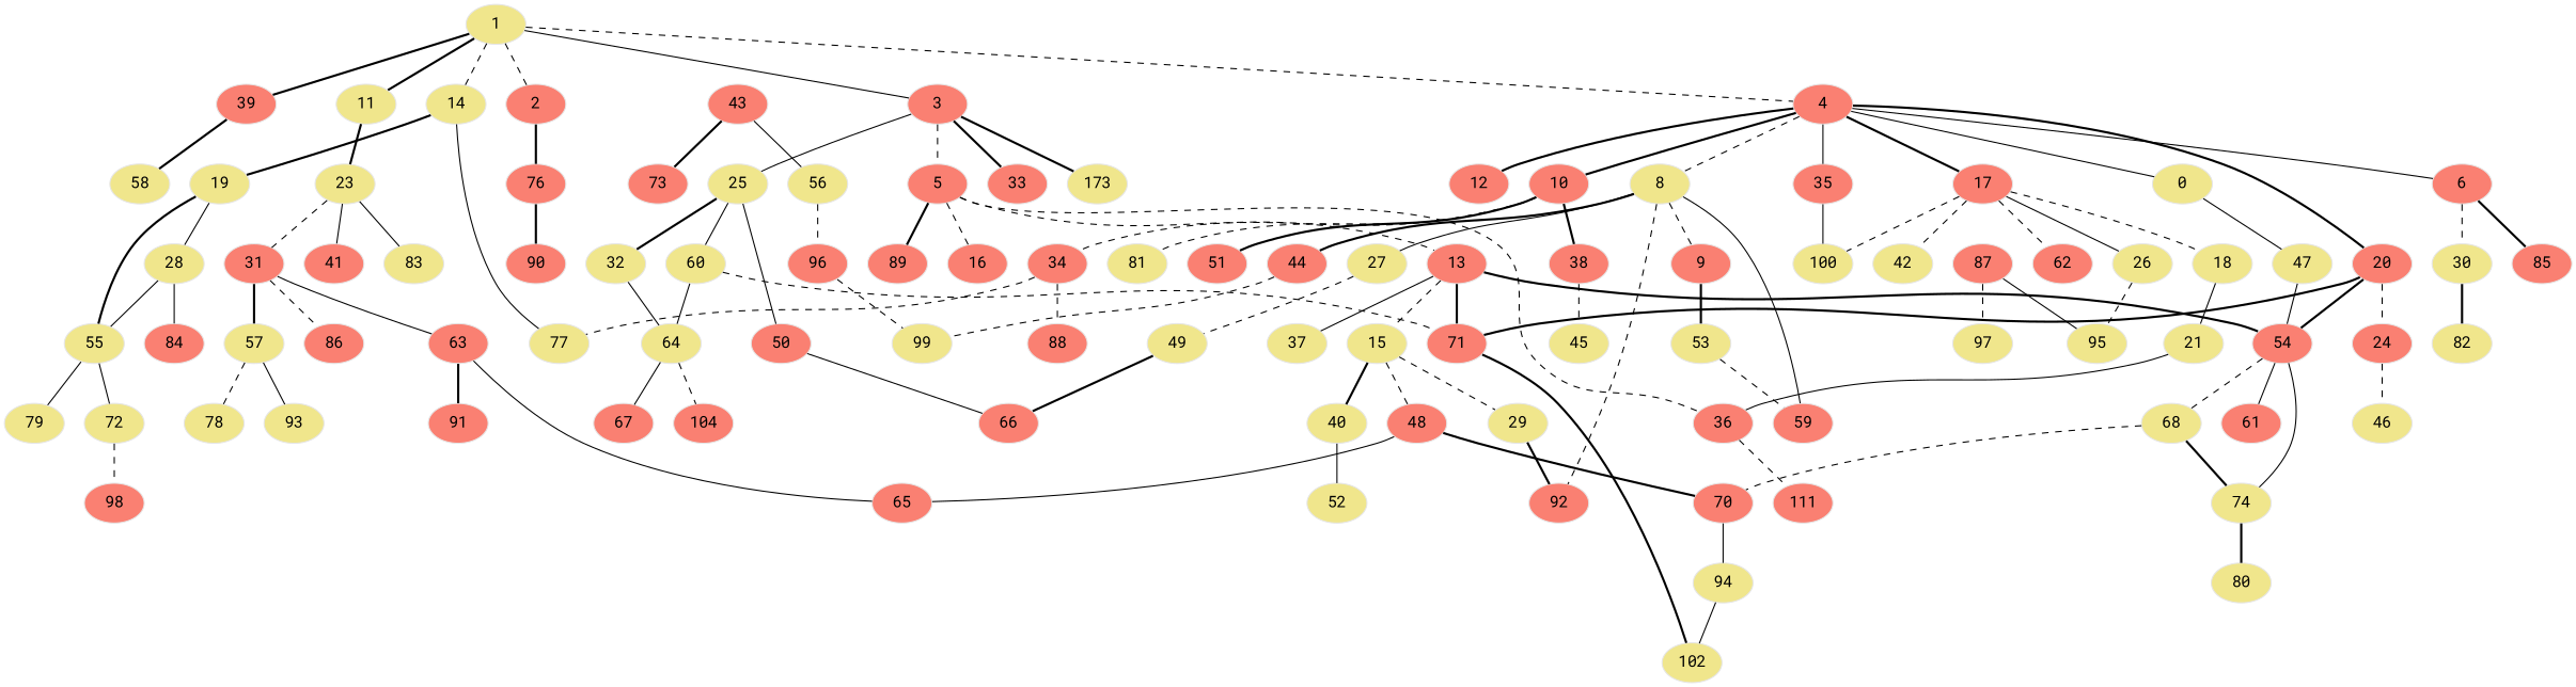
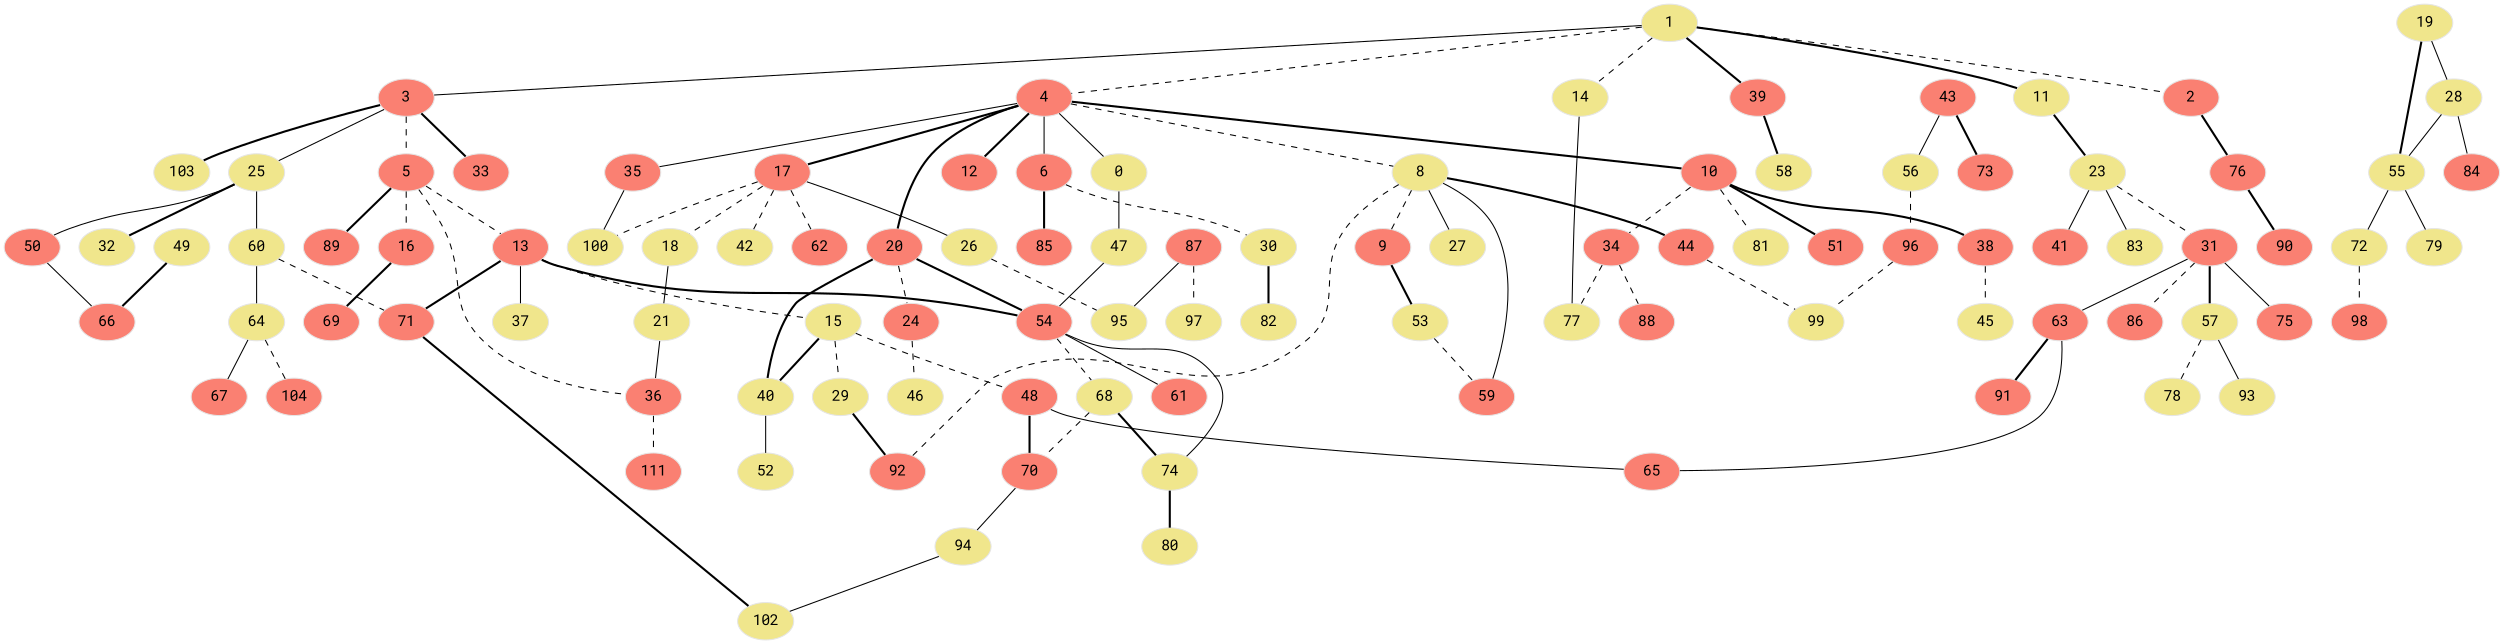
  graph {
    fontname="Roboto Mono"
    node [color=gray90 fillcolor=salmon fontname="Roboto Mono" style=filled]
    edge [fontname="Roboto Mono" style=dashed]
    1 [fillcolor=khaki]
    2
    3
    4
    11 [fillcolor=khaki]
    14 [fillcolor=khaki]
    39
    76
    5
    25 [fillcolor=khaki]
    33
-   103 [fillcolor=khaki label=173]
+   103 [fillcolor=khaki]
    6
    n14 [fillcolor=khaki label=0]
    8 [fillcolor=khaki]
    10
    12
    17
    20
    35
    23 [fillcolor=khaki]
    19 [fillcolor=khaki]
    77 [fillcolor=khaki]
    58 [fillcolor=khaki]
    90
    13
    16
    36
    89
    32 [fillcolor=khaki]
    50
    60 [fillcolor=khaki]
    30 [fillcolor=khaki]
    85
    47 [fillcolor=khaki]
    9
    27 [fillcolor=khaki]
    44
    59
    92
    34
    38
    51
    81 [fillcolor=khaki]
    18 [fillcolor=khaki]
    26 [fillcolor=khaki]
    42 [fillcolor=khaki]
    62
    100 [fillcolor=khaki]
    54
    40 [fillcolor=khaki]
    24
    15 [fillcolor=khaki]
    37 [fillcolor=khaki]
    71
+   69
    n57 [label=111]
    82 [fillcolor=khaki]
    53 [fillcolor=khaki]
    49 [fillcolor=khaki]
    99 [fillcolor=khaki]
    88
    45 [fillcolor=khaki]
    31
    41
    83 [fillcolor=khaki]
    29 [fillcolor=khaki]
    48
    61
    68 [fillcolor=khaki]
    74 [fillcolor=khaki]
    102 [fillcolor=khaki]
    28 [fillcolor=khaki]
    55 [fillcolor=khaki]
    52 [fillcolor=khaki]
    65
    70
    21 [fillcolor=khaki]
    95 [fillcolor=khaki]
    84
    72 [fillcolor=khaki]
    79 [fillcolor=khaki]
    46 [fillcolor=khaki]
    56 [fillcolor=khaki]
    43
    73
    87
    97 [fillcolor=khaki]
    57 [fillcolor=khaki]
    63
+   75
    86
    64 [fillcolor=khaki]
    66
    78 [fillcolor=khaki]
    93 [fillcolor=khaki]
    91
    67
    104
    96
    94 [fillcolor=khaki]
    80 [fillcolor=khaki]
    98
    1 -- 2
    1 -- 3 [style=solid]
    1 -- 4
    1 -- 11 [style=bold]
    1 -- 14
    1 -- 39 [style=bold]
    2 -- 76 [style=bold]
    3 -- 5
    3 -- 25 [style=solid]
    3 -- 33 [style=bold]
    3 -- 103 [style=bold]
    4 -- 6 [style=solid]
    4 -- n14 [style=solid]
    4 -- 8
    4 -- 10 [style=bold]
    4 -- 12 [style=bold]
    4 -- 17 [style=bold]
    4 -- 20 [style=bold]
    4 -- 35 [style=solid]
    11 -- 23 [style=bold]
-   14 -- 19 [style=bold]
    14 -- 77 [style=solid]
    39 -- 58 [style=bold]
    76 -- 90 [style=bold]
    5 -- 13
    5 -- 16
    5 -- 36
    5 -- 89 [style=bold]
    25 -- 32 [style=bold]
    25 -- 50 [style=solid]
    25 -- 60 [style=solid]
    6 -- 30
    6 -- 85 [style=bold]
    n14 -- 47 [style=solid]
    8 -- 9
    8 -- 27 [style=solid]
    8 -- 44 [style=bold]
    8 -- 59 [style=solid]
    8 -- 92
    10 -- 34
    10 -- 38 [style=bold]
    10 -- 51 [style=bold]
    10 -- 81
    17 -- 18
    17 -- 26 [style=solid]
    17 -- 42
    17 -- 62
    17 -- 100
    20 -- 54 [style=bold]
-   20 -- 71 [style=bold]
+   20 -- 40 [style=bold]
    20 -- 24
    35 -- 100 [style=solid]
    23 -- 31
    23 -- 41 [style=solid]
    23 -- 83 [style=solid]
    19 -- 28 [style=solid]
    19 -- 55 [style=bold]
    13 -- 54 [style=bold]
    13 -- 15
    13 -- 37 [style=solid]
    13 -- 71 [style=bold]
+   16 -- 69 [style=bold]
    36 -- n57
-   32 -- 64 [style=solid]
    50 -- 66 [style=solid]
    60 -- 71
    60 -- 64 [style=solid]
    30 -- 82 [style=bold]
    47 -- 54 [style=solid]
    9 -- 53 [style=bold]
-   27 -- 49
    44 -- 99
    34 -- 77
    34 -- 88
    38 -- 45
    18 -- 21 [style=solid]
    26 -- 95
    54 -- 61 [style=solid]
    54 -- 68
    54 -- 74 [style=solid]
    40 -- 52 [style=solid]
    24 -- 46
    15 -- 40 [style=bold]
    15 -- 29
    15 -- 48
    71 -- 102 [style=bold]
    53 -- 59
    49 -- 66 [style=bold]
    31 -- 57 [style=bold]
    31 -- 63 [style=solid]
+   31 -- 75 [style=solid]
    31 -- 86
    29 -- 92 [style=bold]
    48 -- 65 [style=solid]
    48 -- 70 [style=bold]
    68 -- 74 [style=bold]
    68 -- 70
    74 -- 80 [style=bold]
    28 -- 55 [style=solid]
    28 -- 84 [style=solid]
    55 -- 72 [style=solid]
    55 -- 79 [style=solid]
    70 -- 94 [style=solid]
    21 -- 36 [style=solid]
    72 -- 98
    56 -- 96
    43 -- 56 [style=solid]
    43 -- 73 [style=bold]
    87 -- 95 [style=solid]
    87 -- 97
    57 -- 78
    57 -- 93 [style=solid]
    63 -- 65 [style=solid]
    63 -- 91 [style=bold]
    64 -- 67 [style=solid]
    64 -- 104
    96 -- 99
    94 -- 102 [style=solid]
  }
